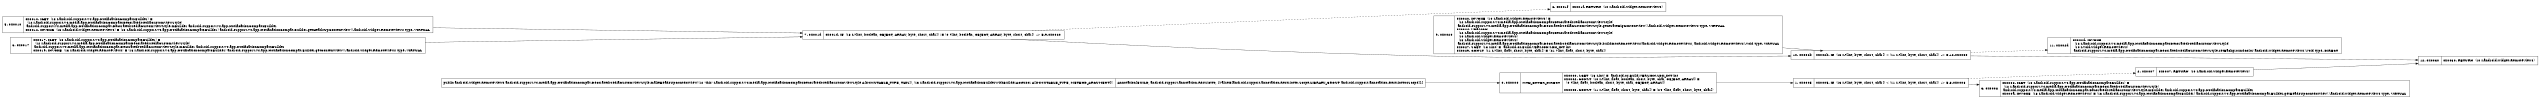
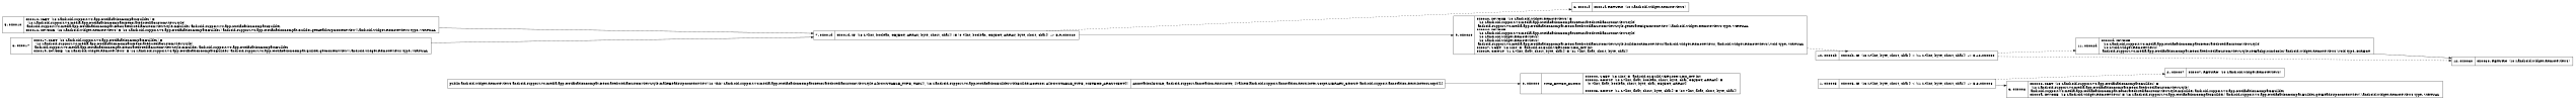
  digraph {
    rankdir=LR
    node [shape=record]
-   n1 [label="{0\:\ 0x0000|MTH_ENTER_DIRECT\l|0x0000: SGET  (r3 I:int) =  android.os.Build.VERSION.SDK_INT int \l0x0002: CONST  (r0 I:?[int, float, boolean, short, byte, char, OBJECT, ARRAY]) = \l  (0 ?[int, float, boolean, short, byte, char, OBJECT, ARRAY])\l \l0x0003: CONST  (r1 I:?[int, float, short, byte, char]) = (24 ?[int, float, short, byte, char]) \l}"]
+   n1 [label="{0\:\ 0x0000|MTH_ENTER_BLOCK\l|0x0000: SGET  (r3 I:int) =  android.os.Build.VERSION.SDK_INT int \l0x0002: CONST  (r0 I:?[int, float, boolean, short, byte, char, OBJECT, ARRAY]) = \l  (0 ?[int, float, boolean, short, byte, char, OBJECT, ARRAY])\l \l0x0003: CONST  (r1 I:?[int, float, short, byte, char]) = (24 ?[int, float, short, byte, char]) \l}"]
    n2 [label="{1\:\ 0x0005|0x0005: IF  (r3 I:?[int, byte, short, char]) \< (r1 I:?[int, byte, short, char])  \-\> B:3:0x0008 \l}"]
    n3 [label="{2\:\ 0x0007|0x0007: RETURN  (r0 I:android.widget.RemoteViews) \l}"]
    n4 [label="{3\:\ 0x0008|0x0008: IGET  (r3 I:android.support.v4.app.NotificationCompat$Builder) = \l  (r2 I:android.support.v4.media.app.NotificationCompat$DecoratedMediaCustomViewStyle)\l android.support.v4.media.app.NotificationCompat.DecoratedMediaCustomViewStyle.mBuilder android.support.v4.app.NotificationCompat$Builder \l0x000a: INVOKE  (r3 I:android.widget.RemoteViews) = (r3 I:android.support.v4.app.NotificationCompat$Builder) android.support.v4.app.NotificationCompat.Builder.getHeadsUpContentView():android.widget.RemoteViews type: VIRTUAL \l}"]
    n5 [label="{5\:\ 0x0010|0x0010: IGET  (r3 I:android.support.v4.app.NotificationCompat$Builder) = \l  (r2 I:android.support.v4.media.app.NotificationCompat$DecoratedMediaCustomViewStyle)\l android.support.v4.media.app.NotificationCompat.DecoratedMediaCustomViewStyle.mBuilder android.support.v4.app.NotificationCompat$Builder \l0x0012: INVOKE  (r3 I:android.widget.RemoteViews) = (r3 I:android.support.v4.app.NotificationCompat$Builder) android.support.v4.app.NotificationCompat.Builder.getHeadsUpContentView():android.widget.RemoteViews type: VIRTUAL \l}"]
    n6 [label="{7\:\ 0x001d|0x001d: IF  (r3 I:?[int, boolean, OBJECT, ARRAY, byte, short, char]) != (0 ?[int, boolean, OBJECT, ARRAY, byte, short, char])  \-\> B:9:0x0020 \l}"]
    n7 [label="{6\:\ 0x0017|0x0017: IGET  (r3 I:android.support.v4.app.NotificationCompat$Builder) = \l  (r2 I:android.support.v4.media.app.NotificationCompat$DecoratedMediaCustomViewStyle)\l android.support.v4.media.app.NotificationCompat.DecoratedMediaCustomViewStyle.mBuilder android.support.v4.app.NotificationCompat$Builder \l0x0019: INVOKE  (r3 I:android.widget.RemoteViews) = (r3 I:android.support.v4.app.NotificationCompat$Builder) android.support.v4.app.NotificationCompat.Builder.getContentView():android.widget.RemoteViews type: VIRTUAL \l}"]
    n8 [label="{8\:\ 0x001f|0x001f: RETURN  (r0 I:android.widget.RemoteViews) \l}"]
-   n9 [label="{9\:\ 0x0020|0x0020: INVOKE  (r0 I:android.widget.RemoteViews) = \l  (r2 I:android.support.v4.media.app.NotificationCompat$DecoratedMediaCustomViewStyle)\l android.support.v4.media.app.NotificationCompat.DecoratedMediaCustomViewStyle.generateBigContentView():android.widget.RemoteViews type: VIRTUAL \l0x0024: VERSION  \l  (r2 I:android.support.v4.media.app.NotificationCompat$DecoratedMediaCustomViewStyle)\l  (r0 I:android.widget.RemoteViews)\l  (r3 I:android.widget.RemoteViews)\l android.support.v4.media.app.NotificationCompat.DecoratedMediaCustomViewStyle.buildIntoRemoteViews(android.widget.RemoteViews, android.widget.RemoteViews):void type: VIRTUAL \l0x0027: SGET  (r3 I:int) =  android.os.Build.VERSION.SDK_INT int \l0x0029: CONST  (r1 I:?[int, float, short, byte, char]) = (21 ?[int, float, short, byte, char]) \l}"]
+   n9 [label="{9\:\ 0x0020|0x0020: INVOKE  (r0 I:android.widget.RemoteViews) = \l  (r2 I:android.support.v4.media.app.NotificationCompat$DecoratedMediaCustomViewStyle)\l android.support.v4.media.app.NotificationCompat.DecoratedMediaCustomViewStyle.generateBigContentView():android.widget.RemoteViews type: VIRTUAL \l0x0024: INVOKE  \l  (r2 I:android.support.v4.media.app.NotificationCompat$DecoratedMediaCustomViewStyle)\l  (r0 I:android.widget.RemoteViews)\l  (r3 I:android.widget.RemoteViews)\l android.support.v4.media.app.NotificationCompat.DecoratedMediaCustomViewStyle.buildIntoRemoteViews(android.widget.RemoteViews, android.widget.RemoteViews):void type: VIRTUAL \l0x0027: SGET  (r3 I:int) =  android.os.Build.VERSION.SDK_INT int \l0x0029: CONST  (r1 I:?[int, float, short, byte, char]) = (21 ?[int, float, short, byte, char]) \l}"]
    n10 [label="{10\:\ 0x002b|0x002b: IF  (r3 I:?[int, byte, short, char]) \< (r1 I:?[int, byte, short, char])  \-\> B:12:0x0030 \l}"]
    n11 [label="{11\:\ 0x002d|0x002d: INVOKE  \l  (r2 I:android.support.v4.media.app.NotificationCompat$DecoratedMediaCustomViewStyle)\l  (r0 I:void.widget.RemoteViews)\l android.support.v4.media.app.NotificationCompat.DecoratedMediaCustomViewStyle.setBackgroundColor(android.widget.RemoteViews):void type: DIRECT \l}"]
    n12 [label="{12\:\ 0x0030|0x0030: RETURN  (r0 I:android.widget.RemoteViews) \l}"]
    n13 [label="{public android.widget.RemoteViews android.support.v4.media.app.NotificationCompat.DecoratedMediaCustomViewStyle.makeHeadsUpContentView((r2 'this' I:android.support.v4.media.app.NotificationCompat$DecoratedMediaCustomViewStyle A[IMMUTABLE_TYPE, THIS]), (r3 I:android.support.v4.app.NotificationBuilderWithBuilderAccessor A[IMMUTABLE_TYPE, METHOD_ARGUMENT]))  | Annotation[BUILD, android.support.annotation.RestrictTo, \{value=[android.support.annotation.RestrictTo.Scope.LIBRARY_GROUP android.support.annotation.RestrictTo$Scope]\}]\l}"]
-   n1 -> n2
    n2 -> n3 [style=dashed]
    n2 -> n4
    n5 -> n6
    n6 -> n8 [style=dashed]
-   n6 -> n10
+   n6 -> n9
    n7 -> n6
-   n9 -> n10
+   n9 -> n10 [style=dashed]
    n10 -> n11 [style=dashed]
-   n10 -> n12
-   n3 -> n12
+   n10 -> n12 [style=dashed]
+   n11 -> n12
    n13 -> n1
  }
